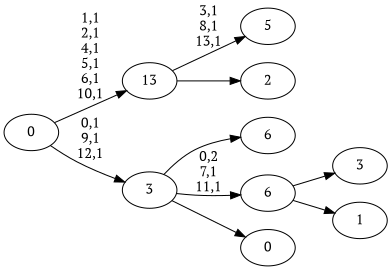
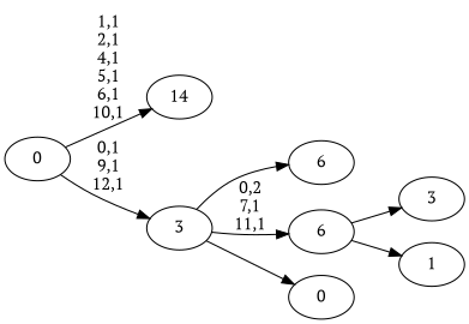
  digraph {
    fontname="PT Serif"
    rankdir=LR
    node [fontname="PT Serif"]
    edge [fontname="PT Serif"]
    n1 [label=6]
-   n2 [label=5]
    n3 [label=3]
-   n4 [label=2]
-   13
+   13 [label=14]
    n6 [label=1]
    6
    n8 [label=0]
    3
    0
-   13 -> n2 [label="3,1\n8,1\n13,1"]
-   13 -> n4
    6 -> n3
    6 -> n6
    3 -> n1
    3 -> 6 [label="0,2\n7,1\n11,1"]
    3 -> n8
    0 -> 13 [label="1,1\n2,1\n4,1\n5,1\n6,1\n10,1"]
    0 -> 3 [label="0,1\n9,1\n12,1"]
  }
